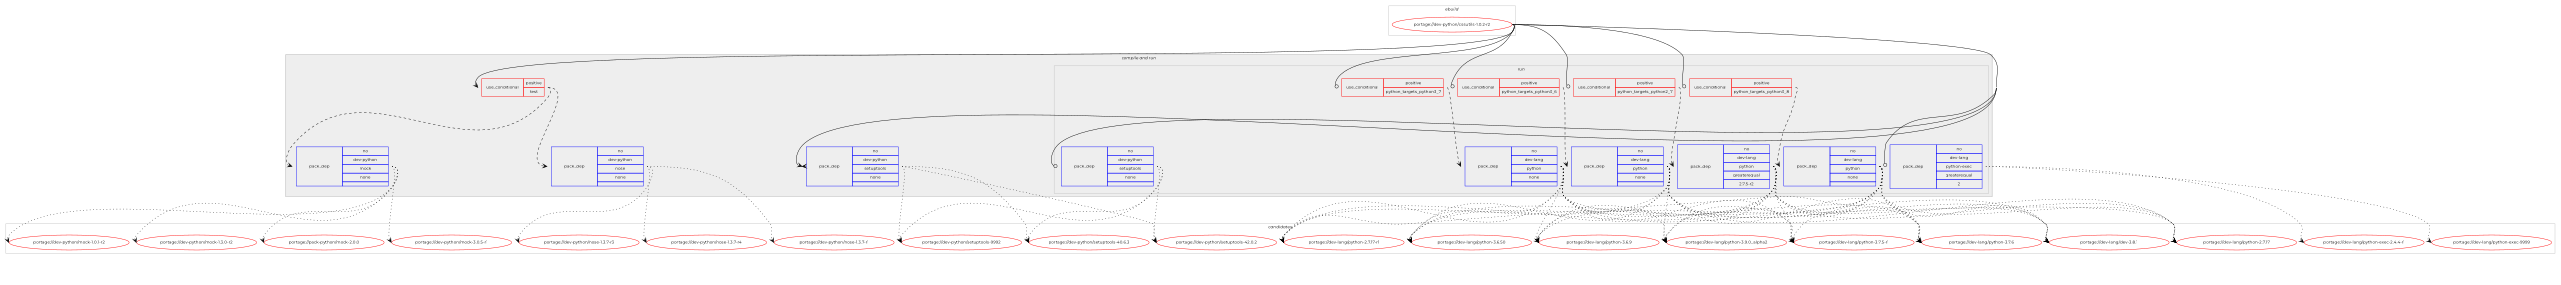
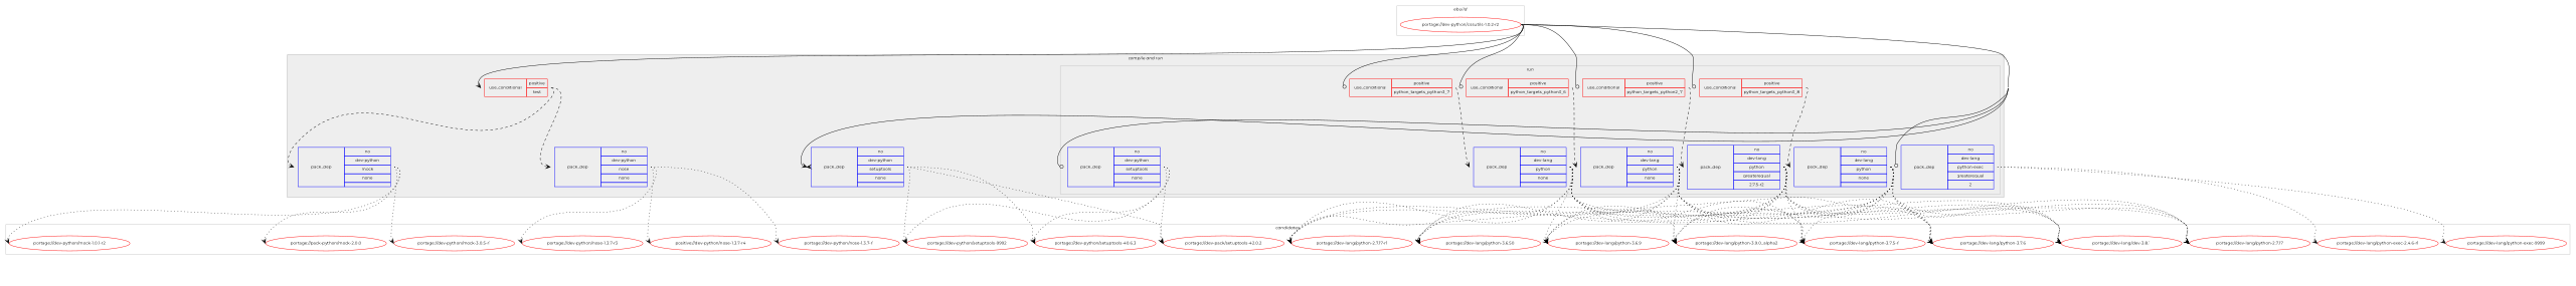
  digraph {
    compound=true
    concentrate=true
    fontname=Montserrat
    fontsize=10
    newrank=true
    rankdir=TB
    ranksep=1.5
    node [color=red fontname=Montserrat fontsize=10]
    edge [arrowhead=vee fontname=Montserrat headport=w style=dotted tailport=e weight=100]
    n1 [label="portage://dev-python/cssutils-1.0.2-r2" width=4]
    n2 [color=blue label=<<TABLE BORDER="0" CELLBORDER="1" CELLSPACING="0" CELLPADDING="4" WIDTH="220"><TR><TD ROWSPAN="6" CELLPADDING="30">pack_dep</TD></TR><TR><TD WIDTH="110">no</TD></TR><TR><TD>dev-python</TD></TR><TR><TD>mock</TD></TR><TR><TD>none</TD></TR><TR><TD></TD></TR></TABLE>> shape=none]
    n3 [color=blue label=<<TABLE BORDER="0" CELLBORDER="1" CELLSPACING="0" CELLPADDING="4" WIDTH="220"><TR><TD ROWSPAN="6" CELLPADDING="30">pack_dep</TD></TR><TR><TD WIDTH="110">no</TD></TR><TR><TD>dev-python</TD></TR><TR><TD>nose</TD></TR><TR><TD>none</TD></TR><TR><TD></TD></TR></TABLE>> shape=none]
    n4 [label=<<TABLE BORDER="0" CELLBORDER="1" CELLSPACING="0" CELLPADDING="4"><TR><TD ROWSPAN="3" CELLPADDING="10">use_conditional</TD></TR><TR><TD>positive</TD></TR><TR><TD>test</TD></TR></TABLE>> shape=none]
    n5 [color=blue label=<<TABLE BORDER="0" CELLBORDER="1" CELLSPACING="0" CELLPADDING="4" WIDTH="220"><TR><TD ROWSPAN="6" CELLPADDING="30">pack_dep</TD></TR><TR><TD WIDTH="110">no</TD></TR><TR><TD>dev-python</TD></TR><TR><TD>setuptools</TD></TR><TR><TD>none</TD></TR><TR><TD></TD></TR></TABLE>> shape=none]
    n6 [color=blue label=<<TABLE BORDER="0" CELLBORDER="1" CELLSPACING="0" CELLPADDING="4" WIDTH="220"><TR><TD ROWSPAN="6" CELLPADDING="30">pack_dep</TD></TR><TR><TD WIDTH="110">no</TD></TR><TR><TD>dev-lang</TD></TR><TR><TD>python</TD></TR><TR><TD>greaterequal</TD></TR><TR><TD>2.7.5-r2</TD></TR></TABLE>> shape=none]
    n7 [label=<<TABLE BORDER="0" CELLBORDER="1" CELLSPACING="0" CELLPADDING="4"><TR><TD ROWSPAN="3" CELLPADDING="10">use_conditional</TD></TR><TR><TD>positive</TD></TR><TR><TD>python_targets_python2_7</TD></TR></TABLE>> shape=none]
    n8 [color=blue label=<<TABLE BORDER="0" CELLBORDER="1" CELLSPACING="0" CELLPADDING="4" WIDTH="220"><TR><TD ROWSPAN="6" CELLPADDING="30">pack_dep</TD></TR><TR><TD WIDTH="110">no</TD></TR><TR><TD>dev-lang</TD></TR><TR><TD>python</TD></TR><TR><TD>none</TD></TR><TR><TD></TD></TR></TABLE>> shape=none]
    n9 [label=<<TABLE BORDER="0" CELLBORDER="1" CELLSPACING="0" CELLPADDING="4"><TR><TD ROWSPAN="3" CELLPADDING="10">use_conditional</TD></TR><TR><TD>positive</TD></TR><TR><TD>python_targets_python3_6</TD></TR></TABLE>> shape=none]
    n10 [color=blue label=<<TABLE BORDER="0" CELLBORDER="1" CELLSPACING="0" CELLPADDING="4" WIDTH="220"><TR><TD ROWSPAN="6" CELLPADDING="30">pack_dep</TD></TR><TR><TD WIDTH="110">no</TD></TR><TR><TD>dev-lang</TD></TR><TR><TD>python</TD></TR><TR><TD>none</TD></TR><TR><TD></TD></TR></TABLE>> shape=none]
    n11 [label=<<TABLE BORDER="0" CELLBORDER="1" CELLSPACING="0" CELLPADDING="4"><TR><TD ROWSPAN="3" CELLPADDING="10">use_conditional</TD></TR><TR><TD>positive</TD></TR><TR><TD>python_targets_python3_7</TD></TR></TABLE>> shape=none]
    n12 [color=blue label=<<TABLE BORDER="0" CELLBORDER="1" CELLSPACING="0" CELLPADDING="4" WIDTH="220"><TR><TD ROWSPAN="6" CELLPADDING="30">pack_dep</TD></TR><TR><TD WIDTH="110">no</TD></TR><TR><TD>dev-lang</TD></TR><TR><TD>python</TD></TR><TR><TD>none</TD></TR><TR><TD></TD></TR></TABLE>> shape=none]
    n13 [label=<<TABLE BORDER="0" CELLBORDER="1" CELLSPACING="0" CELLPADDING="4"><TR><TD ROWSPAN="3" CELLPADDING="10">use_conditional</TD></TR><TR><TD>positive</TD></TR><TR><TD>python_targets_python3_8</TD></TR></TABLE>> shape=none]
    n14 [color=blue label=<<TABLE BORDER="0" CELLBORDER="1" CELLSPACING="0" CELLPADDING="4" WIDTH="220"><TR><TD ROWSPAN="6" CELLPADDING="30">pack_dep</TD></TR><TR><TD WIDTH="110">no</TD></TR><TR><TD>dev-lang</TD></TR><TR><TD>python-exec</TD></TR><TR><TD>greaterequal</TD></TR><TR><TD>2</TD></TR></TABLE>> shape=none]
    n15 [color=blue label=<<TABLE BORDER="0" CELLBORDER="1" CELLSPACING="0" CELLPADDING="4" WIDTH="220"><TR><TD ROWSPAN="6" CELLPADDING="30">pack_dep</TD></TR><TR><TD WIDTH="110">no</TD></TR><TR><TD>dev-python</TD></TR><TR><TD>setuptools</TD></TR><TR><TD>none</TD></TR><TR><TD></TD></TR></TABLE>> shape=none]
    n16 [label="portage://dev-python/mock-3.0.5-r1" width=4]
    n17 [label="portage://pack-python/mock-2.0.0" width=4]
-   n18 [label="portage://dev-python/mock-1.3.0-r2" width=4]
    n19 [label="portage://dev-python/mock-1.0.1-r2" width=4]
-   n20 [label="portage://dev-python/nose-1.3.7-r4" width=4]
+   n20 [label="positive://dev-python/nose-1.3.7-r4" width=4]
    n21 [label="portage://dev-python/nose-1.3.7-r3" width=4]
    n22 [label="portage://dev-python/nose-1.3.7-r1" width=4]
    n23 [label="portage://dev-python/setuptools-9992" width=4]
-   n24 [label="portage://dev-python/setuptools-42.0.2" width=4]
+   n24 [label="portage://dev-pack/setuptools-42.0.2" width=4]
    n25 [label="portage://dev-python/setuptools-40.6.3" width=4]
    n26 [label="portage://dev-lang/python-3.9.0_alpha2" width=4]
    n27 [label="portage://dev-lang/dev-3.8.1" width=4]
    n28 [label="portage://dev-lang/python-3.7.6" width=4]
    n29 [label="portage://dev-lang/python-3.7.5-r1" width=4]
    n30 [label="portage://dev-lang/python-3.6.9" width=4]
    n31 [label="portage://dev-lang/python-3.6.50" width=4]
    n32 [label="portage://dev-lang/python-2.7.17-r1" width=4]
    n33 [label="portage://dev-lang/python-2.7.17" width=4]
    n34 [label="portage://dev-lang/python-exec-9999" width=4]
-   n35 [label="portage://dev-lang/python-exec-2.4.4-r1" width=4]
+   n35 [label="portage://dev-lang/python-exec-2.4.6-r1" width=4]
    subgraph cluster_1 {
      color=gray
      label=<<i>ebuild</i>>
      n1
    }
    subgraph cluster_2 {
      color=gray
      label=<<i>dependencies</i>>
      subgraph cluster_3 {
        color=gray
        fillcolor="#eeeeee"
        label=<<i>compile</i>>
        style=filled
        subgraph sub_4 {
          color=gray
          fillcolor="#eeeeee"
          label=<<i>compile</i>>
          style=filled
          n4
          subgraph sub_5 {
            color=gray
            fillcolor="#eeeeee"
            label=<<i>compile</i>>
            style=filled
            n2
          }
          subgraph sub_6 {
            color=gray
            fillcolor="#eeeeee"
            label=<<i>compile</i>>
            style=filled
            n3
          }
        }
        subgraph sub_7 {
          color=gray
          fillcolor="#eeeeee"
          label=<<i>compile</i>>
          style=filled
          n5
        }
      }
      subgraph cluster_8 {
        color=gray
        fillcolor="#eeeeee"
        label=<<i>compile and run</i>>
        style=filled
      }
      subgraph cluster_9 {
        color=gray
        fillcolor="#eeeeee"
        label=<<i>run</i>>
        style=filled
        subgraph sub_10 {
          color=gray
          fillcolor="#eeeeee"
          label=<<i>run</i>>
          style=filled
          n7
          subgraph sub_11 {
            color=gray
            fillcolor="#eeeeee"
            label=<<i>run</i>>
            style=filled
            n6
          }
        }
        subgraph sub_12 {
          color=gray
          fillcolor="#eeeeee"
          label=<<i>run</i>>
          style=filled
          n9
          subgraph sub_13 {
            color=gray
            fillcolor="#eeeeee"
            label=<<i>run</i>>
            style=filled
            n8
          }
        }
        subgraph sub_14 {
          color=gray
          fillcolor="#eeeeee"
          label=<<i>run</i>>
          style=filled
          n11
          subgraph sub_15 {
            color=gray
            fillcolor="#eeeeee"
            label=<<i>run</i>>
            style=filled
            n10
          }
        }
        subgraph sub_16 {
          color=gray
          fillcolor="#eeeeee"
          label=<<i>run</i>>
          style=filled
          n13
          subgraph sub_17 {
            color=gray
            fillcolor="#eeeeee"
            label=<<i>run</i>>
            style=filled
            n12
          }
        }
        subgraph sub_18 {
          color=gray
          fillcolor="#eeeeee"
          label=<<i>run</i>>
          style=filled
          n14
        }
        subgraph sub_19 {
          color=gray
          fillcolor="#eeeeee"
          label=<<i>run</i>>
          style=filled
          n15
        }
      }
    }
    subgraph cluster_20 {
      color=gray
      label=<<i>candidates</i>>
      rank=same
      subgraph sub_21 {
        color=black
        label=<<i>candidates</i>>
        nodesep=1
        rank=same
        n16
        n17
-       n18
        n19
      }
      subgraph sub_22 {
        color=black
        label=<<i>candidates</i>>
        nodesep=1
        rank=same
        n20
        n21
        n22
      }
      subgraph sub_23 {
        color=black
        label=<<i>candidates</i>>
        nodesep=1
        rank=same
        n23
        n24
        n25
      }
      subgraph sub_24 {
        color=black
        label=<<i>candidates</i>>
        nodesep=1
        rank=same
        n26
        n27
        n28
        n29
        n30
        n31
        n32
        n33
      }
      subgraph sub_25 {
        color=black
        label=<<i>candidates</i>>
        nodesep=1
        rank=same
        n26
        n27
        n28
        n29
        n30
        n31
        n32
        n33
      }
      subgraph sub_26 {
        color=black
        label=<<i>candidates</i>>
        nodesep=1
        rank=same
        n26
        n27
        n28
        n29
        n30
        n31
        n32
        n33
      }
      subgraph sub_27 {
        color=black
        label=<<i>candidates</i>>
        nodesep=1
        rank=same
        n26
        n27
        n28
        n29
        n30
        n31
        n32
        n33
      }
      subgraph sub_28 {
        color=black
        label=<<i>candidates</i>>
        nodesep=1
        rank=same
        n34
        n35
      }
      subgraph sub_29 {
        color=black
        label=<<i>candidates</i>>
        nodesep=1
        rank=same
        n23
        n24
        n25
      }
    }
    n1 -> n4 [style=solid weight=20]
    n1 -> n5 [style=solid weight=20]
    n1 -> n7 [arrowhead=odot style=solid weight=20]
    n1 -> n9 [arrowhead=odot style=solid weight=20]
    n1 -> n11 [arrowhead=odot style=solid weight=20]
    n1 -> n13 [arrowhead=odot style=solid weight=20]
    n1 -> n14 [arrowhead=odot style=solid weight=20]
    n1 -> n15 [arrowhead=odot style=solid weight=20]
    n2 -> n16
    n2 -> n17
-   n2 -> n18
    n2 -> n19
    n3 -> n20
    n3 -> n21
    n3 -> n22
    n4 -> n2 [style=dashed weight=20]
    n4 -> n3 [style=dashed weight=20]
    n5 -> n23
    n5 -> n24
    n5 -> n25
    n6 -> n26
    n6 -> n27
    n6 -> n28
    n6 -> n29
    n6 -> n30
    n6 -> n31
    n6 -> n32
    n6 -> n33
    n7 -> n6 [style=dashed weight=20]
    n8 -> n26
    n8 -> n27
    n8 -> n28
    n8 -> n29
    n8 -> n30
    n8 -> n31
    n8 -> n32
    n8 -> n33
    n9 -> n8 [style=dashed weight=20]
    n10 -> n26
    n10 -> n27
    n10 -> n28
    n10 -> n29
    n10 -> n30
    n10 -> n31
    n10 -> n32
    n10 -> n33
    n11 -> n10 [style=dashed weight=20]
    n12 -> n26
    n12 -> n27
    n12 -> n28
    n12 -> n29
    n12 -> n30
    n12 -> n31
    n12 -> n32
    n12 -> n33
    n13 -> n12 [style=dashed weight=20]
    n14 -> n34
    n14 -> n35
    n15 -> n23
    n15 -> n24
    n15 -> n25
  }
